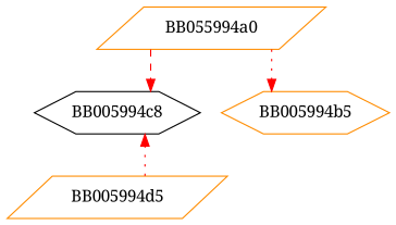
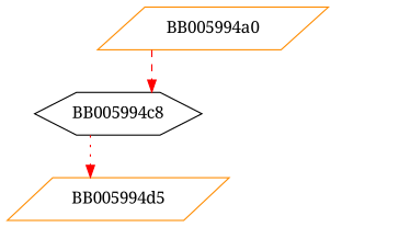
  digraph {
    fontname="Noto Serif"
    splines=ortho
    node [color=darkorange fontname="Noto Serif" shape=hexagon]
    edge [color=red fontname="Noto Serif" style=dotted]
    BB005994c8 [color=black]
-   BB005994a0 [shape=parallelogram label=BB055994a0]
-   BB005994b5
+   BB005994a0 [shape=parallelogram]
    BB005994d5 [shape=parallelogram]
-   BB005994d5 -> BB005994c8
+   BB005994c8 -> BB005994d5
    BB005994a0 -> BB005994c8 [style=dashed]
-   BB005994a0 -> BB005994b5
  }
